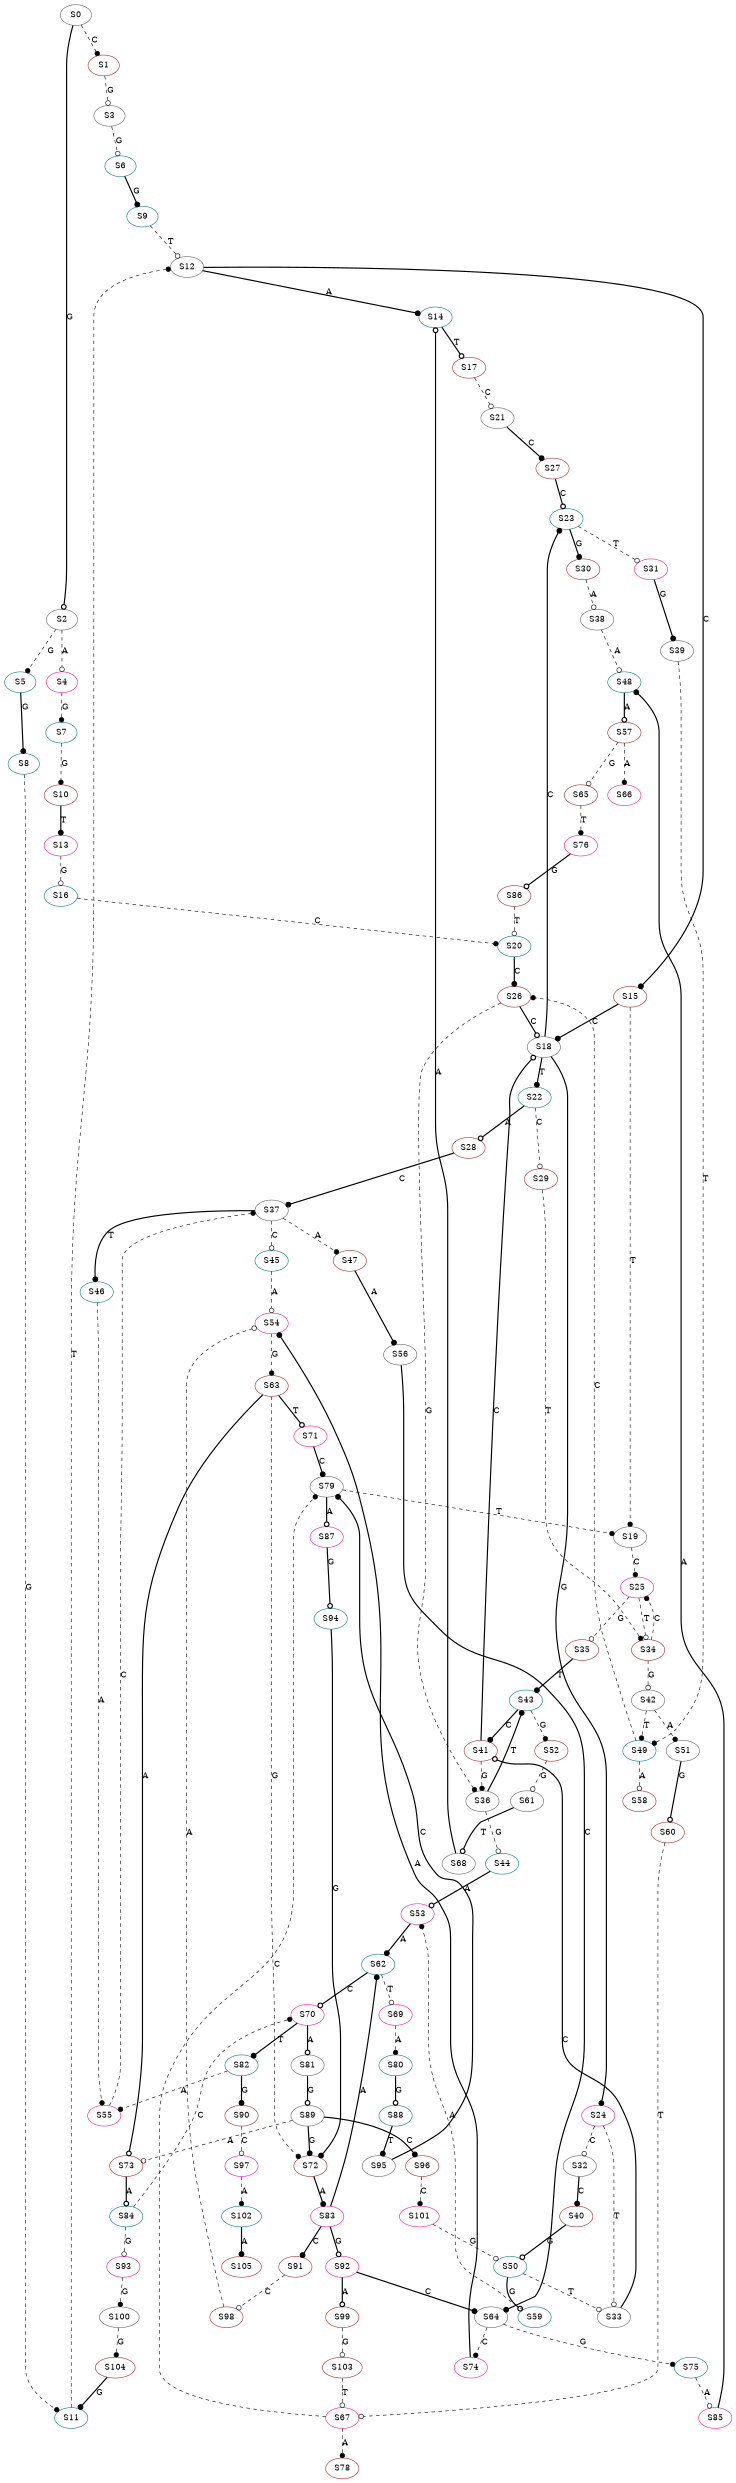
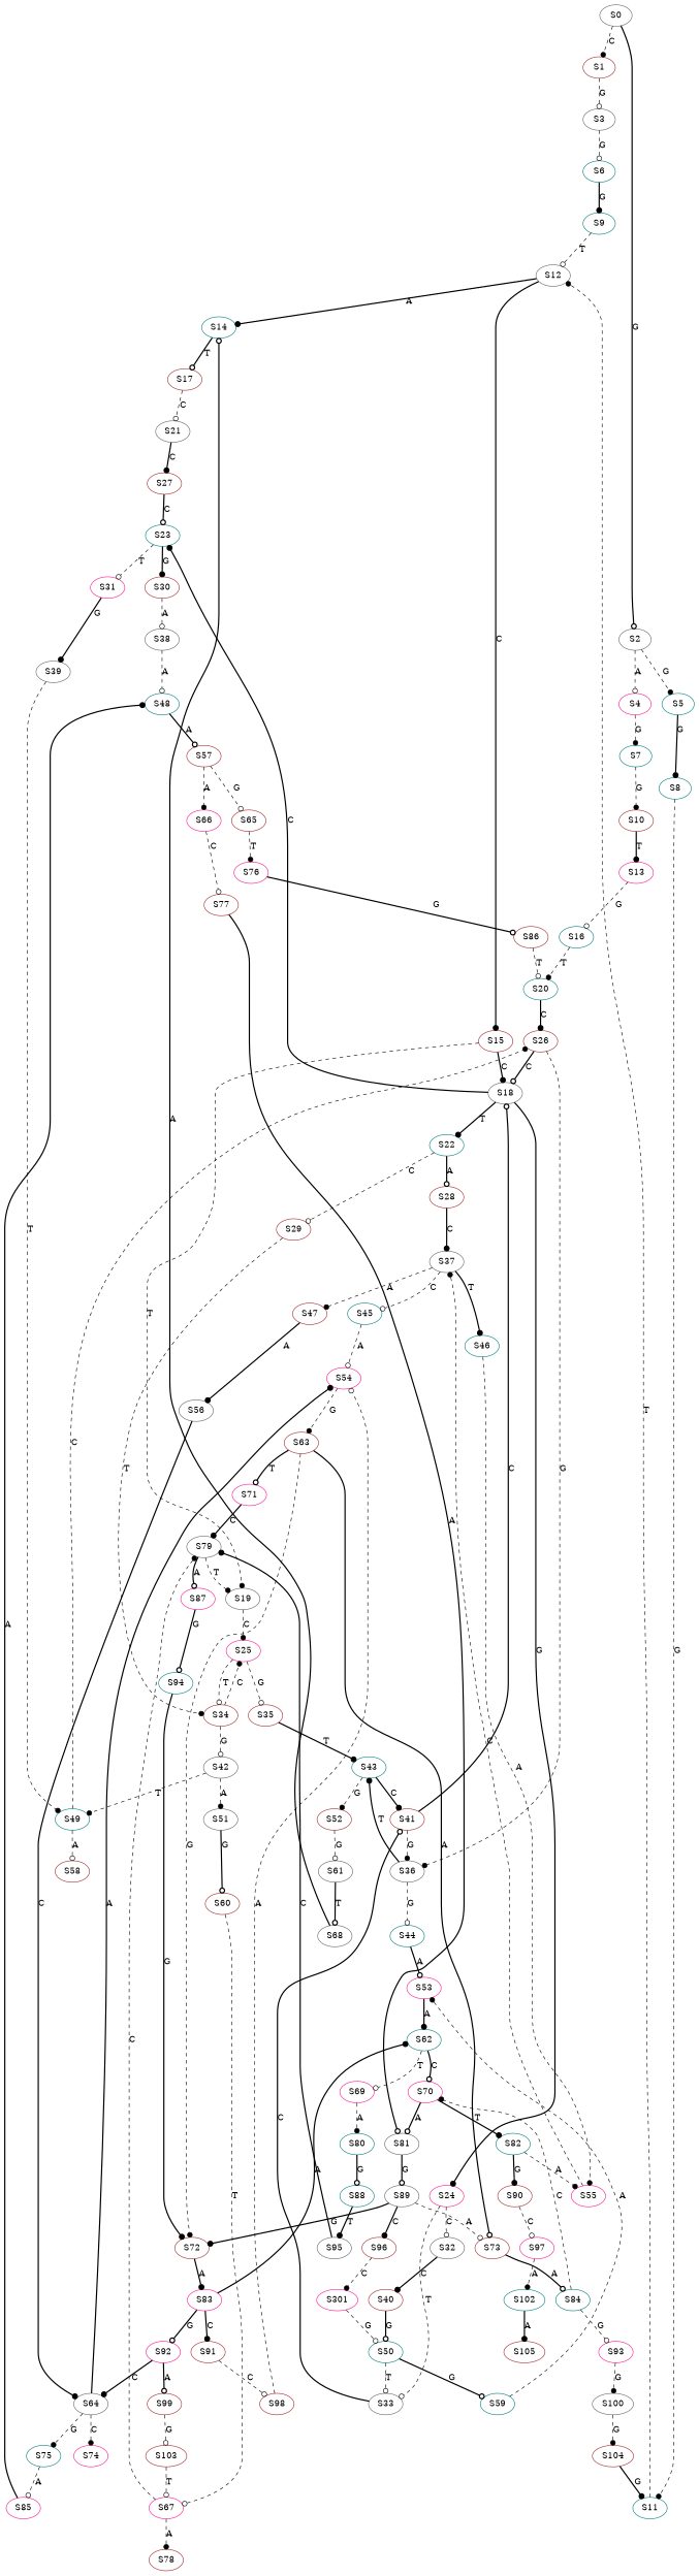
  strict digraph {
    node [color=brown]
    edge [arrowhead=dot style=dashed]
    S0 [color=gray40]
    S1
    S2 [color=gray40]
    S3 [color=gray40]
    S4 [color=deeppink]
    S5 [color=teal]
    S6 [color=teal]
    S7 [color=teal]
    S8 [color=teal]
    S9 [color=teal]
    S10
    S11 [color=teal]
    S12 [color=gray40]
    S13 [color=deeppink]
    S14 [color=teal]
    S15
    S16 [color=teal]
    S17
    S18 [color=gray40]
    S19 [color=gray40]
    S20 [color=teal]
    S21 [color=gray40]
    S22 [color=teal]
    S23 [color=teal]
    S24 [color=deeppink]
    S25 [color=deeppink]
    S26
    S27
    S28
    S29
    S30
    S31 [color=deeppink]
    S32 [color=gray40]
    S33 [color=gray40]
    S34
    S35
    S36 [color=gray40]
    S37 [color=gray40]
    S38 [color=gray40]
    S39 [color=gray40]
    S40
    S41
    S42 [color=gray40]
    S43 [color=teal]
    S44 [color=teal]
    S45 [color=teal]
    S46 [color=teal]
    S47
    S48 [color=teal]
    S49 [color=teal]
    S50 [color=teal]
    S51 [color=gray40]
    S52
    S53 [color=deeppink]
    S54 [color=deeppink]
    S55 [color=deeppink]
    S56 [color=gray40]
    S57
    S58
    S59 [color=teal]
    S60
    S61 [color=gray40]
    S62 [color=teal]
    S63
    S64 [color=gray40]
    S65
    S66 [color=deeppink]
    S67 [color=deeppink]
    S68 [color=gray40]
    S69 [color=deeppink]
    S70 [color=deeppink]
    S71 [color=deeppink]
    S72
    S73
    S74 [color=deeppink]
    S75 [color=teal]
    S76 [color=deeppink]
+   S77
    S78
    S79 [color=gray40]
    S80 [color=teal]
    S81 [color=gray40]
    S82 [color=teal]
    S83 [color=deeppink]
    S84 [color=teal]
    S85 [color=deeppink]
    S86
    S87 [color=deeppink]
    S88 [color=teal]
    S89 [color=gray40]
    S90
    S91
    S92 [color=deeppink]
    S93 [color=deeppink]
    S94 [color=teal]
    S95 [color=gray40]
    S96
    S97 [color=deeppink]
    S98
    S99
    S100 [color=gray40]
-   S101 [color=deeppink]
+   S101 [color=deeppink label=S301]
    S102 [color=teal]
    S103
    S104
    S105
    S0 -> S1 [label=C]
    S0 -> S2 [arrowhead=odot label=G style=bold]
    S1 -> S3 [arrowhead=odot label=G]
    S2 -> S4 [arrowhead=odot label=A]
    S2 -> S5 [label=G]
    S3 -> S6 [arrowhead=odot label=G]
    S4 -> S7 [label=G]
    S5 -> S8 [label=G style=bold]
    S6 -> S9 [label=G style=bold]
    S7 -> S10 [label=G]
    S8 -> S11 [label=G]
    S9 -> S12 [arrowhead=odot label=T]
    S10 -> S13 [label=T style=bold]
    S11 -> S12 [label=T]
    S12 -> S14 [label=A style=bold]
    S12 -> S15 [label=C style=bold]
    S13 -> S16 [arrowhead=odot label=G]
    S14 -> S17 [arrowhead=odot label=T style=bold]
    S15 -> S18 [label=C style=bold]
    S15 -> S19 [label=T]
-   S16 -> S20 [label=C]
+   S16 -> S20 [label=T]
    S17 -> S21 [arrowhead=odot label=C]
    S18 -> S22 [label=T style=bold]
    S18 -> S23 [label=C style=bold]
    S18 -> S24 [label=G style=bold]
    S19 -> S25 [label=C]
    S20 -> S26 [label=C style=bold]
    S21 -> S27 [label=C style=bold]
    S22 -> S28 [arrowhead=odot label=A style=bold]
    S22 -> S29 [arrowhead=odot label=C]
    S23 -> S30 [label=G style=bold]
    S23 -> S31 [arrowhead=odot label=T]
    S24 -> S32 [arrowhead=odot label=C]
    S24 -> S33 [arrowhead=odot label=T]
    S25 -> S34 [arrowhead=odot label=T]
    S25 -> S35 [arrowhead=odot label=G]
    S26 -> S18 [arrowhead=odot label=C style=bold]
    S26 -> S36 [label=G]
    S27 -> S23 [arrowhead=odot label=C style=bold]
    S28 -> S37 [label=C style=bold]
    S29 -> S34 [label=T]
    S30 -> S38 [arrowhead=odot label=A]
    S31 -> S39 [label=G style=bold]
    S32 -> S40 [label=C style=bold]
    S33 -> S41 [arrowhead=odot label=C style=bold]
    S34 -> S25 [label=C]
    S34 -> S42 [arrowhead=odot label=G]
    S35 -> S43 [label=T style=bold]
    S36 -> S43 [label=T style=bold]
    S36 -> S44 [arrowhead=odot label=G]
    S37 -> S45 [arrowhead=odot label=C]
    S37 -> S46 [label=T style=bold]
    S37 -> S47 [label=A]
    S38 -> S48 [arrowhead=odot label=A]
    S39 -> S49 [label=T]
    S40 -> S50 [arrowhead=odot label=G style=bold]
    S41 -> S18 [arrowhead=odot label=C style=bold]
    S41 -> S36 [label=G]
    S42 -> S49 [label=T]
    S42 -> S51 [label=A]
    S43 -> S41 [label=C style=bold]
    S43 -> S52 [label=G]
    S44 -> S53 [arrowhead=odot label=A style=bold]
    S45 -> S54 [arrowhead=odot label=A]
    S46 -> S55 [label=A]
    S47 -> S56 [label=A style=bold]
    S48 -> S57 [arrowhead=odot label=A style=bold]
    S49 -> S26 [label=C]
    S49 -> S58 [arrowhead=odot label=A]
    S50 -> S33 [arrowhead=odot label=T]
    S50 -> S59 [arrowhead=odot label=G style=bold]
    S51 -> S60 [arrowhead=odot label=G style=bold]
    S52 -> S61 [arrowhead=odot label=G]
    S53 -> S62 [label=A style=bold]
    S54 -> S63 [label=G]
    S55 -> S37 [label=C]
    S56 -> S64 [label=C style=bold]
    S57 -> S65 [arrowhead=odot label=G]
    S57 -> S66 [label=A]
    S59 -> S53 [label=A]
    S60 -> S67 [arrowhead=odot label=T]
    S61 -> S68 [arrowhead=odot label=T style=bold]
    S62 -> S69 [arrowhead=odot label=T]
    S62 -> S70 [arrowhead=odot label=C style=bold]
    S63 -> S71 [arrowhead=odot label=T style=bold]
    S63 -> S72 [label=G]
    S63 -> S73 [arrowhead=odot label=A style=bold]
    S64 -> S74 [label=C]
    S64 -> S75 [label=G]
    S65 -> S76 [label=T]
+   S66 -> S77 [arrowhead=odot label=C]
    S67 -> S78 [label=A]
    S67 -> S79 [label=C]
    S68 -> S14 [arrowhead=odot label=A style=bold]
    S69 -> S80 [label=A]
    S70 -> S81 [arrowhead=odot label=A style=bold]
    S70 -> S82 [label=T style=bold]
    S71 -> S79 [label=C style=bold]
    S72 -> S83 [label=A style=bold]
    S73 -> S84 [arrowhead=odot label=A style=bold]
-   S74 -> S54 [label=A style=bold]
+   S64 -> S54 [label=A style=bold]
    S75 -> S85 [arrowhead=odot label=A]
    S76 -> S86 [arrowhead=odot label=G style=bold]
+   S77 -> S81 [arrowhead=odot label=A style=bold]
    S79 -> S19 [label=T]
    S79 -> S87 [arrowhead=odot label=A style=bold]
    S80 -> S88 [arrowhead=odot label=G style=bold]
    S81 -> S89 [arrowhead=odot label=G style=bold]
    S82 -> S55 [label=A]
    S82 -> S90 [label=G style=bold]
    S83 -> S62 [label=A style=bold]
    S83 -> S91 [label=C style=bold]
    S83 -> S92 [arrowhead=odot label=G style=bold]
    S84 -> S70 [label=C]
    S84 -> S93 [arrowhead=odot label=G]
    S85 -> S48 [label=A style=bold]
    S86 -> S20 [arrowhead=odot label=T]
    S87 -> S94 [arrowhead=odot label=G style=bold]
    S88 -> S95 [label=T style=bold]
    S89 -> S72 [label=G style=bold]
    S89 -> S73 [arrowhead=odot label=A]
    S89 -> S96 [label=C style=bold]
    S90 -> S97 [arrowhead=odot label=C]
    S91 -> S98 [arrowhead=odot label=C]
    S92 -> S64 [label=C style=bold]
    S92 -> S99 [arrowhead=odot label=A style=bold]
    S93 -> S100 [label=G]
    S94 -> S72 [label=G style=bold]
    S95 -> S79 [label=C style=bold]
    S96 -> S101 [label=C]
    S97 -> S102 [label=A]
    S98 -> S54 [arrowhead=odot label=A]
    S99 -> S103 [arrowhead=odot label=G]
    S100 -> S104 [label=G]
    S101 -> S50 [arrowhead=odot label=G]
    S102 -> S105 [label=A style=bold]
    S103 -> S67 [arrowhead=odot label=T]
    S104 -> S11 [label=G style=bold]
  }
